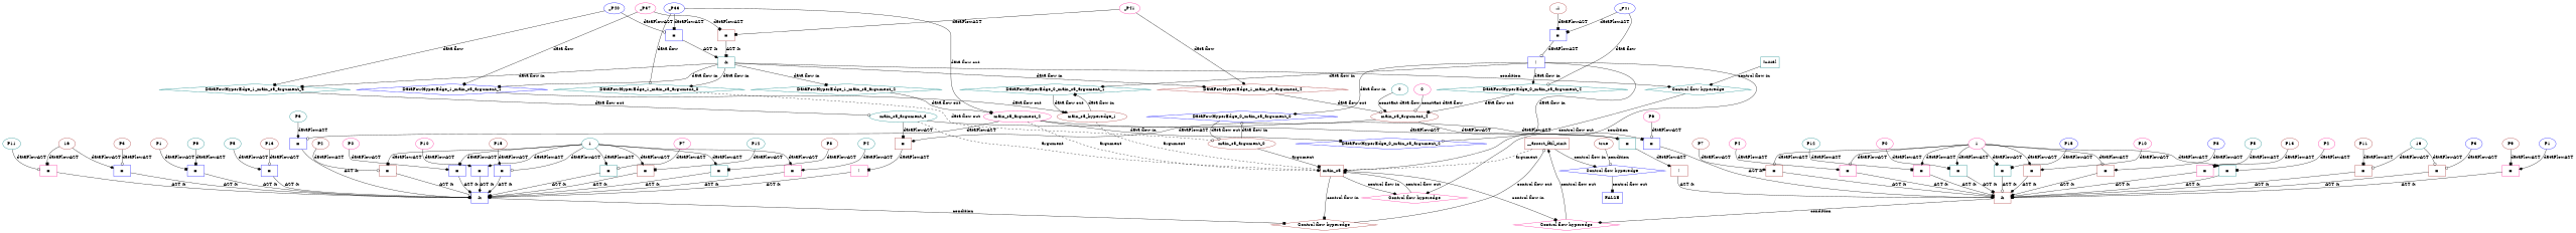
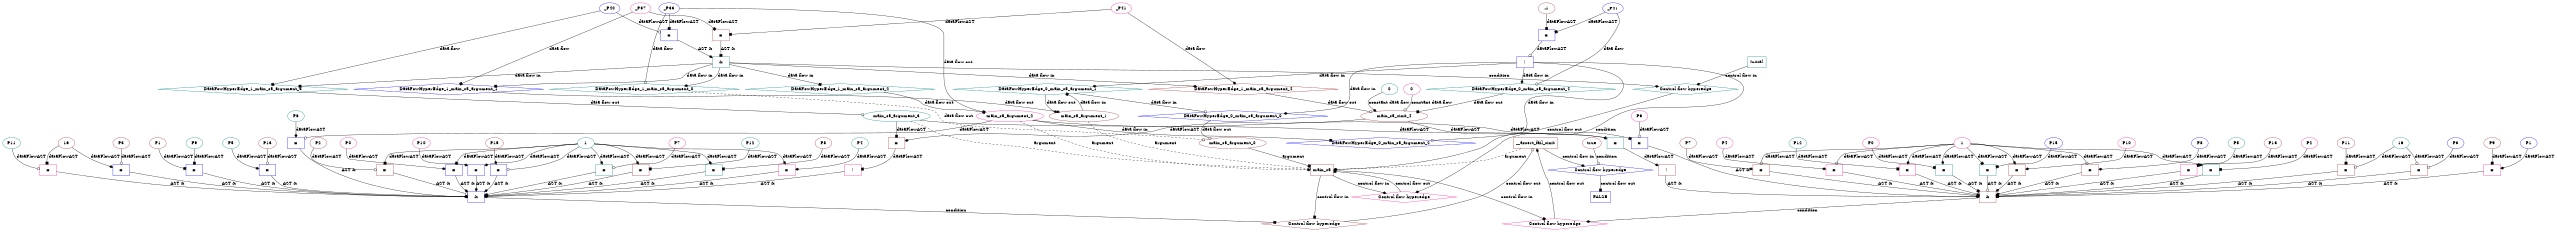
  digraph {
    node [color=brown]
    edge [arrowhead=diamond]
    n1 [label=__assert_fail_sinit nodeName=__assert_fail_sinit shape=rect]
    n2 [color=blue label="Control flow hyperedge" nodeName=ControlFowHyperEdge_4 shape=diamond]
    n3 [label=main_s5 nodeName=main_s5 shape=rect]
    n4 [color=blue label=FALSE nodeName=FALSE shape=rect]
    n5 [color=deeppink label="Control flow hyperedge" nodeName=ControlFowHyperEdge_0 shape=diamond]
    n6 [color=deeppink label="Control flow hyperedge" nodeName=ControlFowHyperEdge_2 shape=diamond]
    n7 [label="Control flow hyperedge" nodeName=ControlFowHyperEdge_3 shape=diamond]
    n8 [color=teal label=Initial nodeName=Initial shape=rect]
    n9 [color=teal label="Control flow hyperedge" nodeName=ControlFowHyperEdge_1 shape=diamond]
    n10 [label=main_s5_argument_0 nodeName=argument0 shape=oval]
    n11 [color=blue label=DataFowHyperEdge_0_main_s5_argument_0 nodeName=DataFowHyperEdge_0_main_s5_argument_0 shape=diamond]
-   n12 [label=main_s5_hyperedge_1 nodeName=argument1 shape=oval]
+   n12 [label=main_s5_argument_1 nodeName=argument1 shape=oval]
    n13 [color=teal label=DataFowHyperEdge_0_main_s5_argument_1 nodeName=DataFowHyperEdge_0_main_s5_argument_1 shape=diamond]
    n14 [color=deeppink label=main_s5_argument_2 nodeName=argument2 shape=oval]
    n15 [color=blue label="=" nodeName=xxx__assert_fail_sinit___main_s5_2xxxguard5_node_0 shape=rect]
    n16 [color=blue label="=" nodeName=xxx__assert_fail_sinit___main_s5_3xxxguard5_node_0 shape=rect]
    n17 [color=blue label=DataFowHyperEdge_0_main_s5_argument_2 nodeName=DataFowHyperEdge_0_main_s5_argument_2 shape=diamond]
    n18 [label="&" nodeName=xxx__assert_fail_sinit___main_s5_2xxx_and shape=rect]
    n19 [color=blue label="&" nodeName=xxx__assert_fail_sinit___main_s5_3xxx_and shape=rect]
    n20 [color=teal label=main_s5_argument_3 nodeName=argument3 shape=oval]
    n21 [color=teal label="=" nodeName=xxx__assert_fail_sinit___main_s5_2xxxguard7_node_1 shape=rect]
    n22 [label="=" nodeName=xxx__assert_fail_sinit___main_s5_3xxxguard7_node_1 shape=rect]
    n23 [label="!" nodeName=xxx__assert_fail_sinit___main_s5_2xxxguard7_node_0 shape=rect]
    n24 [color=deeppink label="!" nodeName=xxx__assert_fail_sinit___main_s5_3xxxguard7_node_0 shape=rect]
-   n25 [label=main_s5_argument_4 nodeName=argument4 shape=oval]
+   n25 [label=main_s5_sinit_4 nodeName=argument4 shape=oval]
    n26 [color=blue label="!" nodeName=xxxmain_s5___main_s5_0xxxguard_0_node_0 shape=rect]
    n27 [color=teal label=DataFowHyperEdge_0_main_s5_argument_4 nodeName=DataFowHyperEdge_0_main_s5_argument_4 shape=diamond]
    n28 [color=blue label="=" nodeName=xxxmain_s5___main_s5_0xxxguard_0_node_1 shape=rect]
    n29 [label=-1 nodeName=xxxmain_s5___main_s5_0xxxguard_0_node_3]
    n30 [color=blue label=_P41 nodeName=xxxmain_s5___main_s5_0xxxdataFlow_0_node_0]
    n31 [color=teal label="&" nodeName=xxxmain_s5___Initial_1xxx_and shape=rect]
    n32 [color=teal label=DataFowHyperEdge_1_main_s5_argument_0 nodeName=DataFowHyperEdge_1_main_s5_argument_0 shape=diamond]
    n33 [color=blue label=DataFowHyperEdge_1_main_s5_argument_1 nodeName=DataFowHyperEdge_1_main_s5_argument_1 shape=diamond]
    n34 [color=teal label=DataFowHyperEdge_1_main_s5_argument_3 nodeName=DataFowHyperEdge_1_main_s5_argument_3 shape=diamond]
    n35 [label=DataFowHyperEdge_1_main_s5_argument_4 nodeName=DataFowHyperEdge_1_main_s5_argument_4 shape=diamond]
    n36 [color=teal label=DataFowHyperEdge_1_main_s5_argument_2 nodeName=DataFowHyperEdge_1_main_s5_argument_2 shape=diamond]
    n37 [color=blue label="=" nodeName=xxxmain_s5___Initial_1xxxguard_0_node_0 shape=rect]
    n38 [color=blue label=_P40 nodeName=xxxmain_s5___Initial_1xxxdataFlow2_node_0]
    n39 [color=blue label=_P33 nodeName=xxxmain_s5___Initial_1xxxdataFlow_0_node_0]
    n40 [label="=" nodeName=xxxmain_s5___Initial_1xxxguard1_node_0 shape=rect]
    n41 [color=deeppink label=_P41 nodeName=xxxmain_s5___Initial_1xxxdataFlow3_node_0]
    n42 [color=deeppink label=_P37 nodeName=xxxmain_s5___Initial_1xxxdataFlow1_node_0]
    n43 [color=deeppink label="=" nodeName=xxx__assert_fail_sinit___main_s5_2xxxguard4_node_0 shape=rect]
    n44 [color=blue label=P1 nodeName=xxx__assert_fail_sinit___main_s5_2xxxguard4_node_1]
    n45 [label=P9 nodeName=xxx__assert_fail_sinit___main_s5_2xxxguard4_node_2]
    n46 [color=deeppink label="=" nodeName=xxx__assert_fail_sinit___main_s5_2xxxguard12_node_0 shape=rect]
    n47 [color=deeppink label=P4 nodeName=xxx__assert_fail_sinit___main_s5_2xxxguard12_node_1]
    n48 [color=deeppink label=1 nodeName=xxx__assert_fail_sinit___main_s5_2xxxguard_0_node_2]
    n49 [color=teal label="=" nodeName=xxx__assert_fail_sinit___main_s5_2xxxguard13_node_0 shape=rect]
    n50 [label="=" nodeName=xxx__assert_fail_sinit___main_s5_2xxxguard11_node_0 shape=rect]
    n51 [color=deeppink label="=" nodeName=xxx__assert_fail_sinit___main_s5_2xxxguard6_node_0 shape=rect]
    n52 [label="=" nodeName=xxx__assert_fail_sinit___main_s5_2xxxguard10_node_0 shape=rect]
    n53 [label="=" nodeName=xxx__assert_fail_sinit___main_s5_2xxxguard_0_node_0 shape=rect]
    n54 [color=teal label="=" nodeName=xxx__assert_fail_sinit___main_s5_2xxxguard1_node_0 shape=rect]
    n55 [color=teal label="=" nodeName=xxx__assert_fail_sinit___main_s5_2xxxguard9_node_0 shape=rect]
    n56 [color=deeppink label=P0 nodeName=xxx__assert_fail_sinit___main_s5_2xxxguard13_node_1]
    n57 [color=deeppink label=P10 nodeName=xxx__assert_fail_sinit___main_s5_2xxxguard11_node_1]
    n58 [color=deeppink label=P6 nodeName=xxx__assert_fail_sinit___main_s5_2xxxguard5_node_1]
    n59 [color=teal label=P12 nodeName=xxx__assert_fail_sinit___main_s5_2xxxguard6_node_1]
    n60 [label=P7 nodeName=xxx__assert_fail_sinit___main_s5_2xxxguard10_node_1]
    n61 [color=blue label=P8 nodeName=xxx__assert_fail_sinit___main_s5_2xxxguard_0_node_1]
    n62 [color=deeppink label="=" nodeName=xxx__assert_fail_sinit___main_s5_2xxxguard8_node_0 shape=rect]
    n63 [color=teal label=P5 nodeName=xxx__assert_fail_sinit___main_s5_2xxxguard8_node_1]
    n64 [label=P13 nodeName=xxx__assert_fail_sinit___main_s5_2xxxguard8_node_2]
    n65 [color=deeppink label=P2 nodeName=xxx__assert_fail_sinit___main_s5_2xxxguard1_node_1]
    n66 [color=blue label=P15 nodeName=xxx__assert_fail_sinit___main_s5_2xxxguard9_node_2]
    n67 [label="=" nodeName=xxx__assert_fail_sinit___main_s5_2xxxguard3_node_0 shape=rect]
    n68 [label=P11 nodeName=xxx__assert_fail_sinit___main_s5_2xxxguard3_node_1]
    n69 [color=teal label=16 nodeName=xxx__assert_fail_sinit___main_s5_2xxxguard2_node_2]
    n70 [label="=" nodeName=xxx__assert_fail_sinit___main_s5_2xxxguard2_node_0 shape=rect]
    n71 [color=blue label=P3 nodeName=xxx__assert_fail_sinit___main_s5_2xxxguard2_node_1]
    n72 [color=blue label="=" nodeName=xxx__assert_fail_sinit___main_s5_3xxxguard11_node_0 shape=rect]
    n73 [color=deeppink label=P10 nodeName=xxx__assert_fail_sinit___main_s5_3xxxguard11_node_1]
    n74 [color=teal label=1 nodeName=xxx__assert_fail_sinit___main_s5_3xxxguard_0_node_2]
    n75 [label="=" nodeName=xxx__assert_fail_sinit___main_s5_3xxxguard1_node_0 shape=rect]
    n76 [color=blue label="=" nodeName=xxx__assert_fail_sinit___main_s5_3xxxguard13_node_0 shape=rect]
    n77 [color=blue label="=" nodeName=xxx__assert_fail_sinit___main_s5_3xxxguard9_node_0 shape=rect]
    n78 [color=deeppink label="=" nodeName=xxx__assert_fail_sinit___main_s5_3xxxguard12_node_0 shape=rect]
    n79 [color=teal label="=" nodeName=xxx__assert_fail_sinit___main_s5_3xxxguard10_node_0 shape=rect]
    n80 [color=teal label="=" nodeName=xxx__assert_fail_sinit___main_s5_3xxxguard_0_node_0 shape=rect]
    n81 [label="=" nodeName=xxx__assert_fail_sinit___main_s5_3xxxguard6_node_0 shape=rect]
    n82 [color=deeppink label="=" nodeName=xxx__assert_fail_sinit___main_s5_3xxxguard3_node_0 shape=rect]
    n83 [color=teal label=P11 nodeName=xxx__assert_fail_sinit___main_s5_3xxxguard3_node_1]
    n84 [label=16 nodeName=xxx__assert_fail_sinit___main_s5_3xxxguard2_node_2]
    n85 [color=blue label="=" nodeName=xxx__assert_fail_sinit___main_s5_3xxxguard2_node_0 shape=rect]
    n86 [label=P2 nodeName=xxx__assert_fail_sinit___main_s5_3xxxguard1_node_1]
    n87 [color=deeppink label=P0 nodeName=xxx__assert_fail_sinit___main_s5_3xxxguard13_node_1]
    n88 [color=blue label="=" nodeName=xxx__assert_fail_sinit___main_s5_3xxxguard4_node_0 shape=rect]
    n89 [label=P1 nodeName=xxx__assert_fail_sinit___main_s5_3xxxguard4_node_1]
    n90 [color=teal label=P9 nodeName=xxx__assert_fail_sinit___main_s5_3xxxguard4_node_2]
    n91 [label=P15 nodeName=xxx__assert_fail_sinit___main_s5_3xxxguard9_node_2]
    n92 [color=blue label="=" nodeName=xxx__assert_fail_sinit___main_s5_3xxxguard8_node_0 shape=rect]
    n93 [color=teal label=P5 nodeName=xxx__assert_fail_sinit___main_s5_3xxxguard8_node_1]
    n94 [label=P13 nodeName=xxx__assert_fail_sinit___main_s5_3xxxguard8_node_2]
    n95 [label=P3 nodeName=xxx__assert_fail_sinit___main_s5_3xxxguard2_node_1]
    n96 [color=teal label=P4 nodeName=xxx__assert_fail_sinit___main_s5_3xxxguard12_node_1]
    n97 [color=deeppink label=P7 nodeName=xxx__assert_fail_sinit___main_s5_3xxxguard10_node_1]
    n98 [label=P8 nodeName=xxx__assert_fail_sinit___main_s5_3xxxguard_0_node_1]
    n99 [color=teal label=P6 nodeName=xxx__assert_fail_sinit___main_s5_3xxxguard5_node_1]
    n100 [color=teal label=P12 nodeName=xxx__assert_fail_sinit___main_s5_3xxxguard6_node_1]
    n101 [label=true nodeName=xxxFALSE_____assert_fail_sinit_4xxxguard_0_node_0]
    n102 [color=deeppink label=0 nodeName=xxx__assert_fail_sinit___main_s5_2xxxmain_s5_argument_4_constant_0]
    n103 [color=teal label=0 nodeName=xxx__assert_fail_sinit___main_s5_3xxxmain_s5_argument_4_constant_0]
    n1 -> n2 [label="control flow in"]
    n1 -> n3 [label=argument style=dashed]
    n2 -> n4 [arrowhead=box label="control flow out"]
    n3 -> n5 [label="control flow in"]
    n3 -> n6 [arrowhead=box label="control flow in"]
    n3 -> n7 [arrowhead=box label="control flow in"]
    n5 -> n3 [arrowhead=box label="control flow out"]
    n6 -> n1 [label="control flow out"]
    n7 -> n1 [arrowhead=odot label="control flow out"]
    n8 -> n9 [label="control flow in"]
    n9 -> n3 [label="control flow out"]
    n10 -> n3 [arrowhead=box label=argument style=solid]
-   n10 -> n11 [arrowhead=odot label="data flow in"]
+   n13 -> n11 [arrowhead=odot label="data flow in"]
    n11 -> n10 [arrowhead=odot label="data flow out"]
    n12 -> n3 [arrowhead=odot label=argument style=dashed]
    n12 -> n13 [arrowhead=box label="data flow in"]
    n13 -> n12 [label="data flow out"]
    n14 -> n3 [label=argument style=dashed]
    n14 -> n15 [arrowhead=box label=dataFlowAST]
    n14 -> n16 [arrowhead=odot label=dataFlowAST]
    n14 -> n17 [arrowhead=box label="data flow in"]
    n15 -> n18 [label="AST &"]
    n16 -> n19 [label="AST &"]
    n18 -> n6 [label=condition]
    n19 -> n7 [arrowhead=box label=condition]
    n20 -> n3 [arrowhead=odot label=argument style=dashed]
    n20 -> n21 [arrowhead=odot label=dataFlowAST]
    n20 -> n22 [arrowhead=box label=dataFlowAST]
    n21 -> n23 [label=dataFlowAST]
    n22 -> n24 [arrowhead=box label=dataFlowAST]
    n23 -> n18 [arrowhead=odot label="AST &"]
    n24 -> n19 [label="AST &"]
    n25 -> n21 [label=dataFlowAST]
    n25 -> n22 [label=dataFlowAST]
    n26 -> n5 [label=condition]
    n26 -> n11 [label="data flow in"]
    n26 -> n13 [label="data flow in"]
    n26 -> n17 [arrowhead=odot label="data flow in"]
    n26 -> n27 [label="data flow in"]
    n27 -> n25 [arrowhead=box label="data flow out"]
    n28 -> n26 [arrowhead=odot label=dataFlowAST]
    n29 -> n28 [arrowhead=box label=dataFlowAST]
    n30 -> n27 [arrowhead=odot label="data flow"]
    n30 -> n28 [arrowhead=box label=dataFlowAST]
    n31 -> n9 [label=condition]
    n31 -> n32 [label="data flow in"]
    n31 -> n33 [arrowhead=box label="data flow in"]
    n31 -> n34 [arrowhead=box label="data flow in"]
    n31 -> n35 [label="data flow in"]
    n31 -> n36 [arrowhead=box label="data flow in"]
    n32 -> n10 [arrowhead=odot label="data flow out" style=dashed]
    n33 -> n12 [label="data flow out"]
    n34 -> n20 [arrowhead=odot label="data flow out"]
    n35 -> n25 [arrowhead=odot label="data flow out"]
    n36 -> n14 [arrowhead=odot label="data flow out"]
    n37 -> n31 [label="AST &"]
    n38 -> n34 [arrowhead=box label="data flow"]
    n38 -> n37 [arrowhead=odot label=dataFlowAST]
    n39 -> n14 [arrowhead=box label="data flow out"]
    n39 -> n32 [arrowhead=odot label="data flow"]
    n39 -> n37 [arrowhead=box label=dataFlowAST]
    n40 -> n31 [arrowhead=box label="AST &"]
    n41 -> n35 [label="data flow"]
    n41 -> n40 [arrowhead=box label=dataFlowAST]
    n42 -> n33 [arrowhead=box label="data flow"]
    n42 -> n40 [arrowhead=box label=dataFlowAST]
    n43 -> n18 [arrowhead=odot label="AST &"]
    n44 -> n43 [label=dataFlowAST]
    n45 -> n43 [arrowhead=box label=dataFlowAST]
    n46 -> n18 [arrowhead=box label="AST &"]
    n47 -> n46 [label=dataFlowAST]
    n48 -> n46 [arrowhead=odot label=dataFlowAST]
    n48 -> n49 [label=dataFlowAST]
    n48 -> n50 [label=dataFlowAST]
    n48 -> n51 [label=dataFlowAST]
    n48 -> n52 [arrowhead=odot label=dataFlowAST]
    n48 -> n53 [arrowhead=odot label=dataFlowAST]
    n48 -> n54 [label=dataFlowAST]
    n48 -> n55 [arrowhead=box label=dataFlowAST]
    n49 -> n18 [arrowhead=box label="AST &"]
    n50 -> n18 [label="AST &"]
    n51 -> n18 [arrowhead=odot label="AST &"]
    n52 -> n18 [arrowhead=odot label="AST &"]
    n53 -> n18 [label="AST &"]
    n54 -> n18 [arrowhead=box label="AST &"]
    n55 -> n18 [arrowhead=odot label="AST &"]
    n56 -> n49 [arrowhead=box label=dataFlowAST]
    n57 -> n50 [label=dataFlowAST]
    n58 -> n15 [arrowhead=odot label=dataFlowAST]
    n59 -> n51 [arrowhead=box label=dataFlowAST]
    n60 -> n52 [label=dataFlowAST]
    n61 -> n53 [label=dataFlowAST]
    n62 -> n18 [arrowhead=box label="AST &"]
    n63 -> n62 [arrowhead=box label=dataFlowAST]
    n64 -> n62 [arrowhead=box label=dataFlowAST]
    n65 -> n54 [arrowhead=box label=dataFlowAST]
    n66 -> n55 [arrowhead=box label=dataFlowAST]
    n67 -> n18 [arrowhead=box label="AST &"]
    n68 -> n67 [arrowhead=box label=dataFlowAST]
    n69 -> n67 [arrowhead=odot label=dataFlowAST]
    n69 -> n70 [arrowhead=odot label=dataFlowAST]
    n70 -> n18 [label="AST &"]
    n71 -> n70 [arrowhead=odot label=dataFlowAST]
    n72 -> n19 [label="AST &"]
    n73 -> n72 [label=dataFlowAST]
    n74 -> n72 [label=dataFlowAST]
    n74 -> n75 [arrowhead=box label=dataFlowAST]
    n74 -> n76 [arrowhead=box label=dataFlowAST]
    n74 -> n77 [arrowhead=odot label=dataFlowAST]
    n74 -> n78 [label=dataFlowAST]
    n74 -> n79 [label=dataFlowAST]
    n74 -> n80 [label=dataFlowAST]
    n74 -> n81 [label=dataFlowAST]
    n75 -> n19 [arrowhead=odot label="AST &"]
    n76 -> n19 [label="AST &"]
    n77 -> n19 [label="AST &"]
    n78 -> n19 [arrowhead=odot label="AST &"]
    n79 -> n19 [label="AST &"]
    n80 -> n19 [arrowhead=box label="AST &"]
    n81 -> n19 [label="AST &"]
    n82 -> n19 [arrowhead=odot label="AST &"]
    n83 -> n82 [arrowhead=odot label=dataFlowAST]
    n84 -> n82 [arrowhead=box label=dataFlowAST]
    n84 -> n85 [label=dataFlowAST]
    n85 -> n19 [arrowhead=odot label="AST &"]
    n86 -> n75 [arrowhead=odot label=dataFlowAST]
    n87 -> n76 [label=dataFlowAST]
    n88 -> n19 [arrowhead=odot label="AST &"]
    n89 -> n88 [arrowhead=box label=dataFlowAST]
    n90 -> n88 [arrowhead=box label=dataFlowAST]
    n91 -> n77 [label=dataFlowAST]
    n92 -> n19 [label="AST &"]
    n93 -> n92 [label=dataFlowAST]
    n94 -> n92 [arrowhead=odot label=dataFlowAST]
    n95 -> n85 [arrowhead=odot label=dataFlowAST]
    n96 -> n78 [label=dataFlowAST]
    n97 -> n79 [arrowhead=odot label=dataFlowAST]
    n98 -> n80 [arrowhead=box label=dataFlowAST]
    n99 -> n16 [label=dataFlowAST]
    n100 -> n81 [arrowhead=box label=dataFlowAST]
    n101 -> n2 [arrowhead=odot label=condition]
    n102 -> n25 [arrowhead=odot label="constant data flow"]
    n103 -> n25 [label="constant data flow"]
  }
